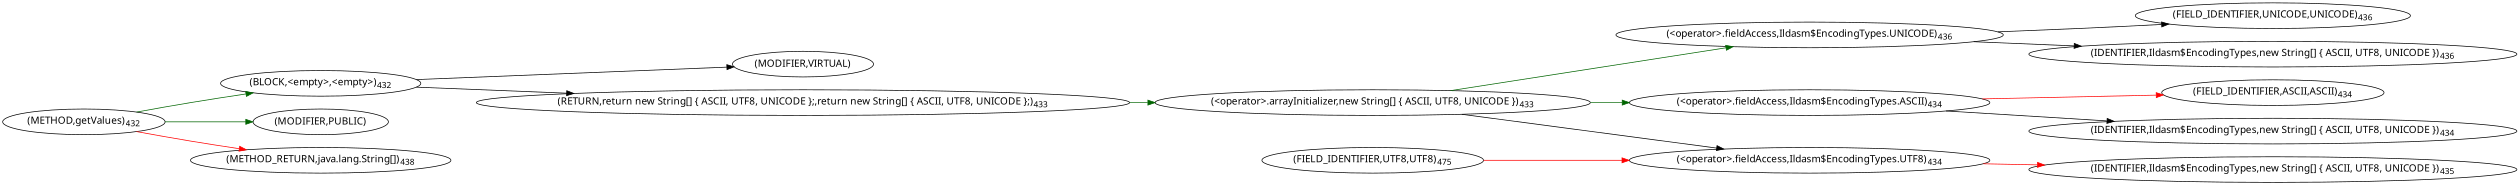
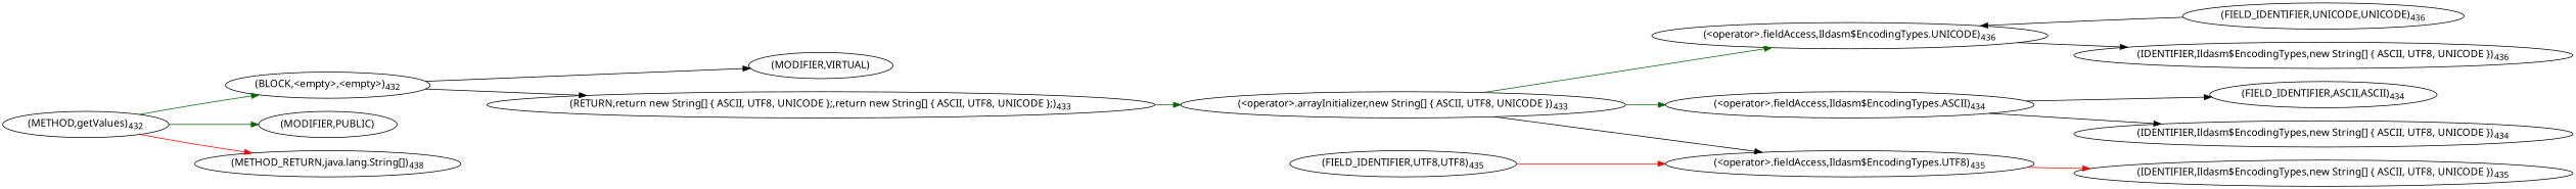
  digraph {
    fontname="Noto Sans"
    rankdir=LR
    node [fontname="Noto Sans"]
    edge [color=black fontname="Noto Sans"]
    n1 [label=<(METHOD,getValues)<SUB>432</SUB>>]
    n2 [label=<(BLOCK,&lt;empty&gt;,&lt;empty&gt;)<SUB>432</SUB>>]
    n3 [label=<(MODIFIER,PUBLIC)>]
    n4 [label=<(METHOD_RETURN,java.lang.String[])<SUB>438</SUB>>]
    n5 [label=<(MODIFIER,VIRTUAL)>]
    n6 [label=<(RETURN,return new String[] { ASCII, UTF8, UNICODE };,return new String[] { ASCII, UTF8, UNICODE };)<SUB>433</SUB>>]
    n7 [label=<(&lt;operator&gt;.arrayInitializer,new String[] { ASCII, UTF8, UNICODE })<SUB>433</SUB>>]
    n8 [label=<(&lt;operator&gt;.fieldAccess,Ildasm$EncodingTypes.ASCII)<SUB>434</SUB>>]
-   n9 [label=<(&lt;operator&gt;.fieldAccess,Ildasm$EncodingTypes.UTF8)<SUB>434</SUB>>]
+   n9 [label=<(&lt;operator&gt;.fieldAccess,Ildasm$EncodingTypes.UTF8)<SUB>435</SUB>>]
    n10 [label=<(&lt;operator&gt;.fieldAccess,Ildasm$EncodingTypes.UNICODE)<SUB>436</SUB>>]
    n11 [label=<(IDENTIFIER,Ildasm$EncodingTypes,new String[] { ASCII, UTF8, UNICODE })<SUB>434</SUB>>]
    n12 [label=<(FIELD_IDENTIFIER,ASCII,ASCII)<SUB>434</SUB>>]
    n13 [label=<(IDENTIFIER,Ildasm$EncodingTypes,new String[] { ASCII, UTF8, UNICODE })<SUB>435</SUB>>]
    n14 [label=<(IDENTIFIER,Ildasm$EncodingTypes,new String[] { ASCII, UTF8, UNICODE })<SUB>436</SUB>>]
    n15 [label=<(FIELD_IDENTIFIER,UNICODE,UNICODE)<SUB>436</SUB>>]
-   n16 [label=<(FIELD_IDENTIFIER,UTF8,UTF8)<SUB>475</SUB>>]
+   n16 [label=<(FIELD_IDENTIFIER,UTF8,UTF8)<SUB>435</SUB>>]
    n1 -> n2 [color=darkgreen]
    n1 -> n3 [color=darkgreen]
    n1 -> n4 [color=red]
    n2 -> n5
    n2 -> n6
    n6 -> n7 [color=darkgreen]
    n7 -> n8 [color=darkgreen]
    n7 -> n9
    n7 -> n10 [color=darkgreen]
    n8 -> n11
-   n8 -> n12 [color=red]
+   n8 -> n12
    n9 -> n13 [color=red]
    n10 -> n14
-   n10 -> n15
+   n15 -> n10
    n16 -> n9 [color=red]
  }
